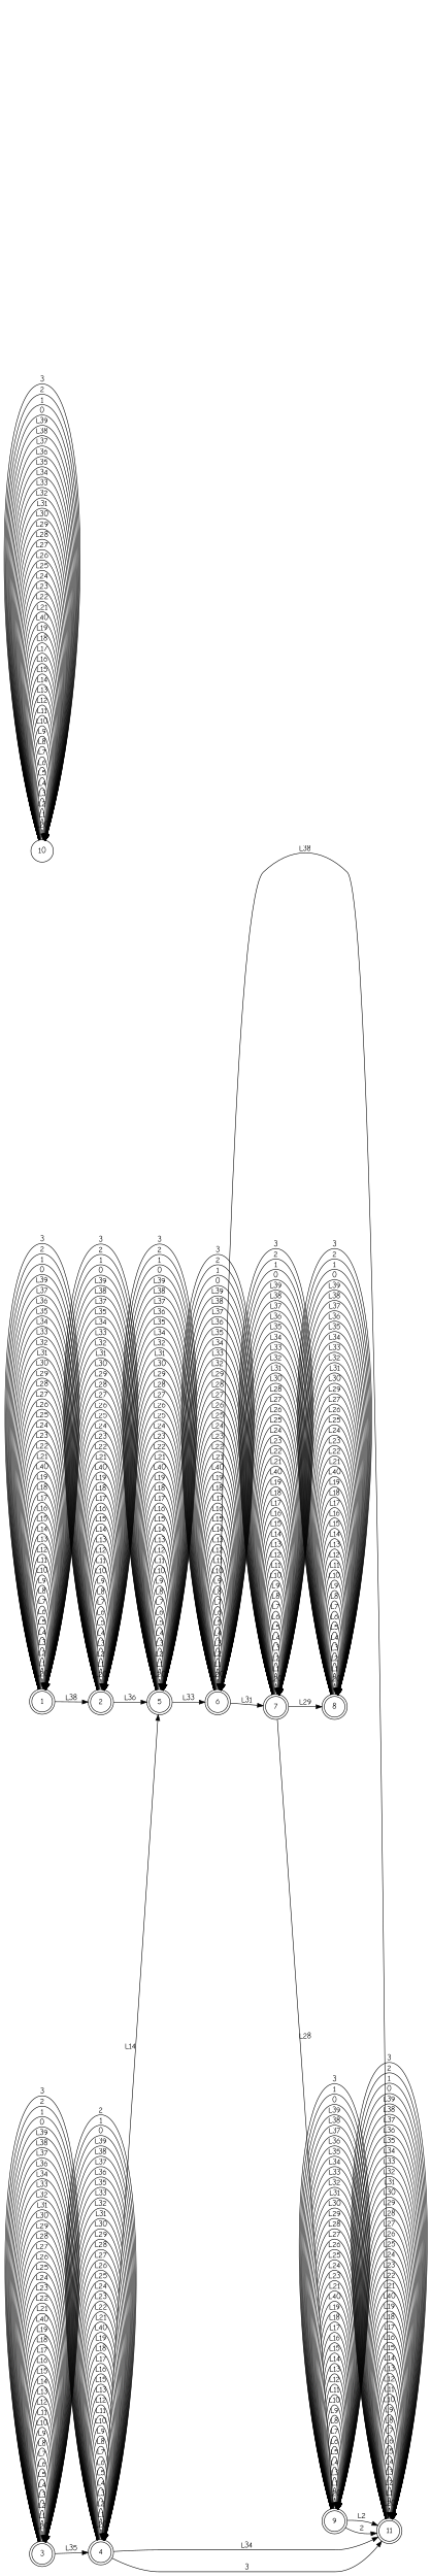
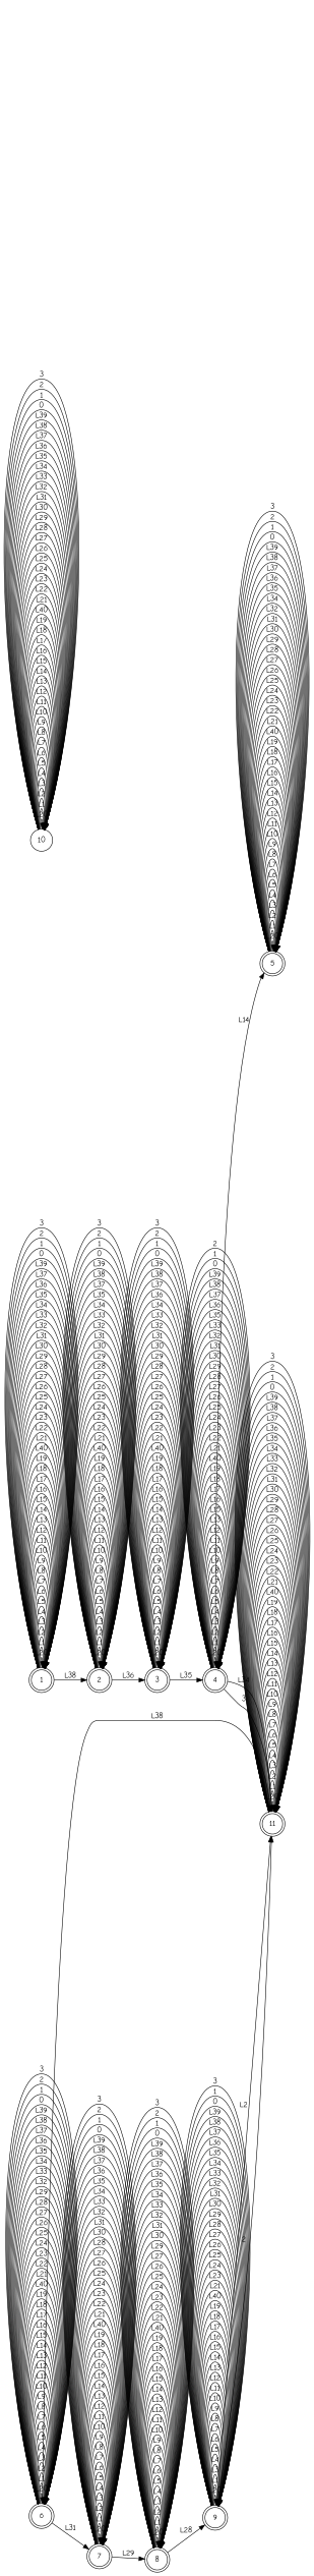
  digraph {
    fontname="Comic Neue"
    rankdir=LR
    node [fontname="Comic Neue" shape=doublecircle]
    edge [fontname="Comic Neue"]
    1
    2
    3
    4
    5
    11
    6
    7
    8
    9
    10 [shape=circle]
    1 -> 1 [label=L20]
    1 -> 1 [label=L1]
    1 -> 1 [label=L2]
    1 -> 1 [label=L3]
    1 -> 1 [label=L4]
    1 -> 1 [label=L5]
    1 -> 1 [label=L6]
    1 -> 1 [label=L7]
    1 -> 1 [label=L8]
    1 -> 1 [label=L9]
    1 -> 1 [label=L10]
    1 -> 1 [label=L11]
    1 -> 1 [label=L12]
    1 -> 1 [label=L13]
    1 -> 1 [label=L14]
    1 -> 1 [label=L15]
    1 -> 1 [label=L16]
    1 -> 1 [label=L17]
    1 -> 1 [label=L18]
    1 -> 1 [label=L19]
    1 -> 1 [label=L40]
    1 -> 1 [label=L21]
    1 -> 1 [label=L22]
    1 -> 1 [label=L23]
    1 -> 1 [label=L24]
    1 -> 1 [label=L25]
    1 -> 1 [label=L26]
    1 -> 1 [label=L27]
    1 -> 1 [label=L28]
    1 -> 1 [label=L29]
    1 -> 1 [label=L30]
    1 -> 1 [label=L31]
    1 -> 1 [label=L32]
    1 -> 1 [label=L33]
    1 -> 1 [label=L34]
    1 -> 1 [label=L35]
    1 -> 1 [label=L36]
    1 -> 1 [label=L37]
    1 -> 1 [label=L39]
    1 -> 1 [label=0]
    1 -> 1 [label=1]
    1 -> 1 [label=2]
    1 -> 1 [label=3]
    1 -> 2 [label=L38]
    2 -> 2 [label=L20]
    2 -> 2 [label=L1]
    2 -> 2 [label=L2]
    2 -> 2 [label=L3]
    2 -> 2 [label=L4]
    2 -> 2 [label=L5]
    2 -> 2 [label=L6]
    2 -> 2 [label=L7]
    2 -> 2 [label=L8]
    2 -> 2 [label=L9]
    2 -> 2 [label=L10]
    2 -> 2 [label=L11]
    2 -> 2 [label=L12]
    2 -> 2 [label=L13]
    2 -> 2 [label=L14]
    2 -> 2 [label=L15]
    2 -> 2 [label=L16]
    2 -> 2 [label=L17]
    2 -> 2 [label=L18]
    2 -> 2 [label=L19]
    2 -> 2 [label=L40]
    2 -> 2 [label=L21]
    2 -> 2 [label=L22]
    2 -> 2 [label=L23]
    2 -> 2 [label=L24]
    2 -> 2 [label=L25]
    2 -> 2 [label=L26]
    2 -> 2 [label=L27]
    2 -> 2 [label=L28]
    2 -> 2 [label=L29]
    2 -> 2 [label=L30]
    2 -> 2 [label=L31]
    2 -> 2 [label=L32]
    2 -> 2 [label=L33]
    2 -> 2 [label=L34]
    2 -> 2 [label=L35]
    2 -> 2 [label=L37]
    2 -> 2 [label=L38]
    2 -> 2 [label=L39]
    2 -> 2 [label=0]
    2 -> 2 [label=1]
    2 -> 2 [label=2]
    2 -> 2 [label=3]
-   2 -> 5 [label=L36]
+   2 -> 3 [label=L36]
    3 -> 3 [label=L20]
    3 -> 3 [label=L1]
    3 -> 3 [label=L2]
    3 -> 3 [label=L3]
    3 -> 3 [label=L4]
    3 -> 3 [label=L5]
    3 -> 3 [label=L6]
    3 -> 3 [label=L7]
    3 -> 3 [label=L8]
    3 -> 3 [label=L9]
    3 -> 3 [label=L10]
    3 -> 3 [label=L11]
    3 -> 3 [label=L12]
    3 -> 3 [label=L13]
    3 -> 3 [label=L14]
    3 -> 3 [label=L15]
    3 -> 3 [label=L16]
    3 -> 3 [label=L17]
    3 -> 3 [label=L18]
    3 -> 3 [label=L19]
    3 -> 3 [label=L40]
    3 -> 3 [label=L21]
    3 -> 3 [label=L22]
    3 -> 3 [label=L23]
    3 -> 3 [label=L24]
    3 -> 3 [label=L25]
    3 -> 3 [label=L26]
    3 -> 3 [label=L27]
    3 -> 3 [label=L28]
    3 -> 3 [label=L29]
    3 -> 3 [label=L30]
    3 -> 3 [label=L31]
    3 -> 3 [label=L32]
    3 -> 3 [label=L33]
    3 -> 3 [label=L34]
    3 -> 3 [label=L36]
    3 -> 3 [label=L37]
    3 -> 3 [label=L38]
    3 -> 3 [label=L39]
    3 -> 3 [label=0]
    3 -> 3 [label=1]
    3 -> 3 [label=2]
    3 -> 3 [label=3]
    3 -> 4 [label=L35]
    4 -> 4 [label=L20]
    4 -> 4 [label=L1]
    4 -> 4 [label=L2]
    4 -> 4 [label=L3]
    4 -> 4 [label=L4]
    4 -> 4 [label=L5]
    4 -> 4 [label=L6]
    4 -> 4 [label=L7]
    4 -> 4 [label=L8]
    4 -> 4 [label=L9]
    4 -> 4 [label=L10]
    4 -> 4 [label=L11]
    4 -> 4 [label=L12]
    4 -> 4 [label=L13]
    4 -> 4 [label=L15]
    4 -> 4 [label=L16]
    4 -> 4 [label=L17]
    4 -> 4 [label=L18]
    4 -> 4 [label=L19]
    4 -> 4 [label=L40]
    4 -> 4 [label=L21]
    4 -> 4 [label=L22]
    4 -> 4 [label=L23]
    4 -> 4 [label=L24]
    4 -> 4 [label=L25]
    4 -> 4 [label=L26]
    4 -> 4 [label=L27]
    4 -> 4 [label=L28]
    4 -> 4 [label=L29]
    4 -> 4 [label=L30]
    4 -> 4 [label=L31]
    4 -> 4 [label=L32]
    4 -> 4 [label=L33]
    4 -> 4 [label=L35]
    4 -> 4 [label=L36]
    4 -> 4 [label=L37]
    4 -> 4 [label=L38]
    4 -> 4 [label=L39]
    4 -> 4 [label=0]
    4 -> 4 [label=1]
    4 -> 4 [label=2]
    4 -> 5 [label=L14]
    4 -> 11 [label=L34]
    4 -> 11 [label=3]
    5 -> 5 [label=L20]
    5 -> 5 [label=L1]
    5 -> 5 [label=L2]
    5 -> 5 [label=L3]
    5 -> 5 [label=L4]
    5 -> 5 [label=L5]
    5 -> 5 [label=L6]
    5 -> 5 [label=L7]
    5 -> 5 [label=L8]
    5 -> 5 [label=L9]
    5 -> 5 [label=L10]
    5 -> 5 [label=L11]
    5 -> 5 [label=L12]
    5 -> 5 [label=L13]
    5 -> 5 [label=L14]
    5 -> 5 [label=L15]
    5 -> 5 [label=L16]
    5 -> 5 [label=L17]
    5 -> 5 [label=L18]
    5 -> 5 [label=L19]
    5 -> 5 [label=L40]
    5 -> 5 [label=L21]
    5 -> 5 [label=L22]
    5 -> 5 [label=L23]
    5 -> 5 [label=L24]
    5 -> 5 [label=L25]
    5 -> 5 [label=L26]
    5 -> 5 [label=L27]
    5 -> 5 [label=L28]
    5 -> 5 [label=L29]
    5 -> 5 [label=L30]
    5 -> 5 [label=L31]
    5 -> 5 [label=L32]
    5 -> 5 [label=L34]
    5 -> 5 [label=L35]
    5 -> 5 [label=L36]
    5 -> 5 [label=L37]
    5 -> 5 [label=L38]
    5 -> 5 [label=L39]
    5 -> 5 [label=0]
    5 -> 5 [label=1]
    5 -> 5 [label=2]
    5 -> 5 [label=3]
-   5 -> 6 [label=L33]
    11 -> 11 [label=L20]
    11 -> 11 [label=L1]
    11 -> 11 [label=L2]
    11 -> 11 [label=L3]
    11 -> 11 [label=L4]
    11 -> 11 [label=L5]
    11 -> 11 [label=L6]
    11 -> 11 [label=L7]
    11 -> 11 [label=L8]
    11 -> 11 [label=L9]
    11 -> 11 [label=L10]
    11 -> 11 [label=L11]
    11 -> 11 [label=L12]
    11 -> 11 [label=L13]
    11 -> 11 [label=L14]
    11 -> 11 [label=L15]
    11 -> 11 [label=L16]
    11 -> 11 [label=L17]
    11 -> 11 [label=L18]
    11 -> 11 [label=L19]
    11 -> 11 [label=L40]
    11 -> 11 [label=L21]
    11 -> 11 [label=L22]
    11 -> 11 [label=L23]
    11 -> 11 [label=L24]
    11 -> 11 [label=L25]
    11 -> 11 [label=L26]
    11 -> 11 [label=L27]
    11 -> 11 [label=L28]
    11 -> 11 [label=L29]
    11 -> 11 [label=L30]
    11 -> 11 [label=L31]
    11 -> 11 [label=L32]
    11 -> 11 [label=L33]
    11 -> 11 [label=L34]
    11 -> 11 [label=L35]
    11 -> 11 [label=L36]
    11 -> 11 [label=L37]
    11 -> 11 [label=L38]
    11 -> 11 [label=L39]
    11 -> 11 [label=0]
    11 -> 11 [label=1]
    11 -> 11 [label=2]
    11 -> 11 [label=3]
    6 -> 11 [label=L38]
    6 -> 6 [label=L20]
    6 -> 6 [label=L1]
    6 -> 6 [label=L2]
    6 -> 6 [label=L3]
    6 -> 6 [label=L4]
    6 -> 6 [label=L5]
    6 -> 6 [label=L6]
    6 -> 6 [label=L7]
    6 -> 6 [label=L8]
    6 -> 6 [label=L9]
    6 -> 6 [label=L10]
    6 -> 6 [label=L11]
    6 -> 6 [label=L12]
    6 -> 6 [label=L13]
    6 -> 6 [label=L14]
    6 -> 6 [label=L15]
    6 -> 6 [label=L16]
    6 -> 6 [label=L17]
    6 -> 6 [label=L18]
    6 -> 6 [label=L19]
    6 -> 6 [label=L40]
    6 -> 6 [label=L21]
    6 -> 6 [label=L22]
    6 -> 6 [label=L23]
    6 -> 6 [label=L24]
    6 -> 6 [label=L25]
    6 -> 6 [label=L26]
    6 -> 6 [label=L27]
    6 -> 6 [label=L28]
    6 -> 6 [label=L29]
    6 -> 6 [label=L32]
    6 -> 6 [label=L33]
    6 -> 6 [label=L34]
    6 -> 6 [label=L35]
    6 -> 6 [label=L36]
    6 -> 6 [label=L37]
    6 -> 6 [label=L38]
    6 -> 6 [label=L39]
    6 -> 6 [label=0]
    6 -> 6 [label=1]
    6 -> 6 [label=2]
    6 -> 6 [label=3]
    6 -> 7 [label=L31]
    7 -> 7 [label=L20]
    7 -> 7 [label=L1]
    7 -> 7 [label=L2]
    7 -> 7 [label=L3]
    7 -> 7 [label=L4]
    7 -> 7 [label=L5]
    7 -> 7 [label=L6]
    7 -> 7 [label=L7]
    7 -> 7 [label=L8]
    7 -> 7 [label=L9]
    7 -> 7 [label=L10]
    7 -> 7 [label=L11]
    7 -> 7 [label=L12]
    7 -> 7 [label=L13]
    7 -> 7 [label=L14]
    7 -> 7 [label=L15]
    7 -> 7 [label=L16]
    7 -> 7 [label=L17]
    7 -> 7 [label=L18]
    7 -> 7 [label=L19]
    7 -> 7 [label=L40]
    7 -> 7 [label=L21]
    7 -> 7 [label=L22]
    7 -> 7 [label=L23]
    7 -> 7 [label=L24]
    7 -> 7 [label=L25]
    7 -> 7 [label=L26]
    7 -> 7 [label=L27]
    7 -> 7 [label=L28]
    7 -> 7 [label=L30]
    7 -> 7 [label=L31]
    7 -> 7 [label=L32]
    7 -> 7 [label=L33]
    7 -> 7 [label=L34]
    7 -> 7 [label=L35]
    7 -> 7 [label=L36]
    7 -> 7 [label=L37]
    7 -> 7 [label=L38]
    7 -> 7 [label=L39]
    7 -> 7 [label=0]
    7 -> 7 [label=1]
    7 -> 7 [label=2]
    7 -> 7 [label=3]
    7 -> 8 [label=L29]
    8 -> 8 [label=L20]
    8 -> 8 [label=L1]
    8 -> 8 [label=L2]
    8 -> 8 [label=L3]
    8 -> 8 [label=L4]
    8 -> 8 [label=L5]
    8 -> 8 [label=L6]
    8 -> 8 [label=L7]
    8 -> 8 [label=L8]
    8 -> 8 [label=L9]
    8 -> 8 [label=L10]
    8 -> 8 [label=L11]
    8 -> 8 [label=L12]
    8 -> 8 [label=L13]
    8 -> 8 [label=L14]
    8 -> 8 [label=L15]
    8 -> 8 [label=L16]
    8 -> 8 [label=L17]
    8 -> 8 [label=L18]
    8 -> 8 [label=L19]
    8 -> 8 [label=L40]
    8 -> 8 [label=L21]
    8 -> 8 [label=L22]
    8 -> 8 [label=L23]
    8 -> 8 [label=L24]
    8 -> 8 [label=L25]
    8 -> 8 [label=L26]
    8 -> 8 [label=L27]
    8 -> 8 [label=L29]
    8 -> 8 [label=L30]
    8 -> 8 [label=L31]
    8 -> 8 [label=L32]
    8 -> 8 [label=L33]
    8 -> 8 [label=L34]
    8 -> 8 [label=L35]
    8 -> 8 [label=L36]
    8 -> 8 [label=L37]
    8 -> 8 [label=L38]
    8 -> 8 [label=L39]
    8 -> 8 [label=0]
    8 -> 8 [label=1]
    8 -> 8 [label=2]
    8 -> 8 [label=3]
-   7 -> 9 [label=L28]
+   8 -> 9 [label=L28]
    9 -> 11 [label=L2]
    9 -> 11 [label=2]
    9 -> 9 [label=L20]
    9 -> 9 [label=L1]
    9 -> 9 [label=L3]
    9 -> 9 [label=L4]
    9 -> 9 [label=L5]
    9 -> 9 [label=L6]
    9 -> 9 [label=L7]
    9 -> 9 [label=L8]
    9 -> 9 [label=L9]
    9 -> 9 [label=L10]
    9 -> 9 [label=L11]
    9 -> 9 [label=L12]
    9 -> 9 [label=L13]
    9 -> 9 [label=L14]
    9 -> 9 [label=L15]
    9 -> 9 [label=L16]
    9 -> 9 [label=L17]
    9 -> 9 [label=L18]
    9 -> 9 [label=L19]
    9 -> 9 [label=L40]
    9 -> 9 [label=L21]
    9 -> 9 [label=L23]
    9 -> 9 [label=L24]
    9 -> 9 [label=L25]
    9 -> 9 [label=L26]
    9 -> 9 [label=L27]
    9 -> 9 [label=L28]
    9 -> 9 [label=L29]
    9 -> 9 [label=L30]
    9 -> 9 [label=L31]
    9 -> 9 [label=L32]
    9 -> 9 [label=L33]
    9 -> 9 [label=L34]
    9 -> 9 [label=L35]
    9 -> 9 [label=L36]
    9 -> 9 [label=L37]
    9 -> 9 [label=L38]
    9 -> 9 [label=L39]
    9 -> 9 [label=0]
    9 -> 9 [label=1]
    9 -> 9 [label=3]
    10 -> 10 [label=L20]
    10 -> 10 [label=L1]
    10 -> 10 [label=L2]
    10 -> 10 [label=L3]
    10 -> 10 [label=L4]
    10 -> 10 [label=L5]
    10 -> 10 [label=L6]
    10 -> 10 [label=L7]
    10 -> 10 [label=L8]
    10 -> 10 [label=L9]
    10 -> 10 [label=L10]
    10 -> 10 [label=L11]
    10 -> 10 [label=L12]
    10 -> 10 [label=L13]
    10 -> 10 [label=L14]
    10 -> 10 [label=L15]
    10 -> 10 [label=L16]
    10 -> 10 [label=L17]
    10 -> 10 [label=L18]
    10 -> 10 [label=L19]
    10 -> 10 [label=L40]
    10 -> 10 [label=L21]
    10 -> 10 [label=L22]
    10 -> 10 [label=L23]
    10 -> 10 [label=L24]
    10 -> 10 [label=L25]
    10 -> 10 [label=L26]
    10 -> 10 [label=L27]
    10 -> 10 [label=L28]
    10 -> 10 [label=L29]
    10 -> 10 [label=L30]
    10 -> 10 [label=L31]
    10 -> 10 [label=L32]
    10 -> 10 [label=L33]
    10 -> 10 [label=L34]
    10 -> 10 [label=L35]
    10 -> 10 [label=L36]
    10 -> 10 [label=L37]
    10 -> 10 [label=L38]
    10 -> 10 [label=L39]
    10 -> 10 [label=0]
    10 -> 10 [label=1]
    10 -> 10 [label=2]
    10 -> 10 [label=3]
  }
